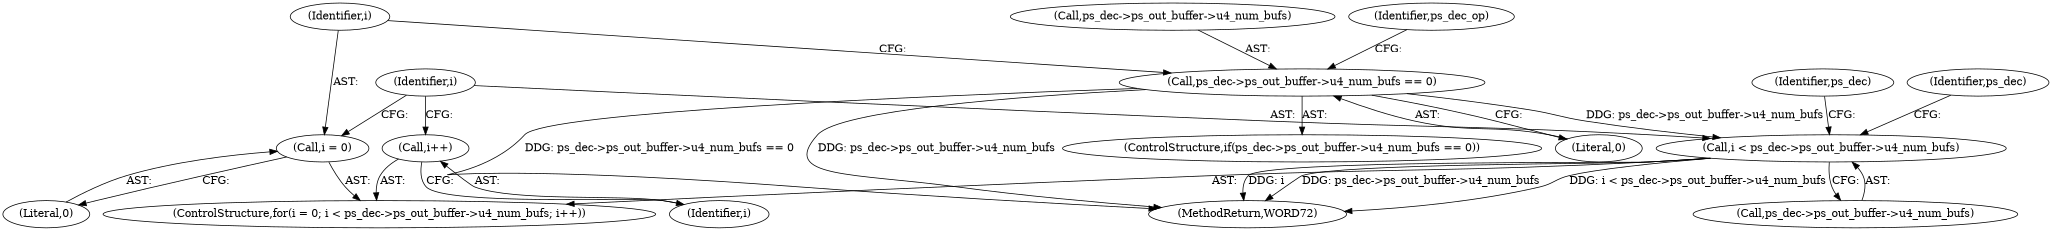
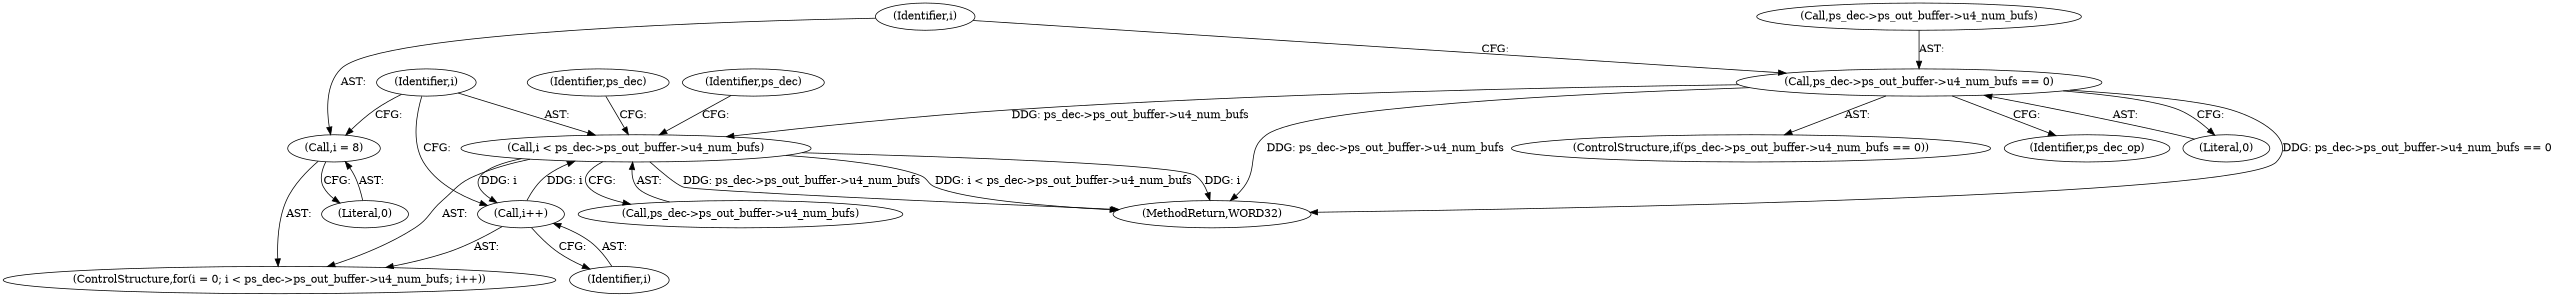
  digraph {
    n1 [label="(Call,i < ps_dec->ps_out_buffer->u4_num_bufs)"]
    n2 [label="(Call,i++)"]
    n3 [label="(Call,ps_dec->ps_out_buffer->u4_num_bufs)"]
    n4 [label="(ControlStructure,for(i = 0; i < ps_dec->ps_out_buffer->u4_num_bufs; i++))"]
-   n5 [label="(MethodReturn,WORD72)"]
+   n5 [label="(MethodReturn,WORD32)"]
    n6 [label="(Identifier,i)"]
-   n7 [label="(Call,i = 0)"]
+   n7 [label="(Call,i = 8)"]
    n8 [label="(Literal,0)"]
    n9 [label="(Call,ps_dec->ps_out_buffer->u4_num_bufs == 0)"]
    n10 [label="(ControlStructure,if(ps_dec->ps_out_buffer->u4_num_bufs == 0))"]
    n11 [label="(Literal,0)"]
    n12 [label="(Identifier,i)"]
    n13 [label="(Identifier,i)"]
    n14 [label="(Call,ps_dec->ps_out_buffer->u4_num_bufs)"]
    n15 [label="(Identifier,ps_dec)"]
    n16 [label="(Identifier,ps_dec)"]
    n17 [label="(Identifier,ps_dec_op)"]
+   n1 -> n2 [label="DDG: i"]
    n1 -> n3 [label="CFG: "]
    n1 -> n4 [label="AST: "]
    n1 -> n5 [label="DDG: i"]
    n1 -> n5 [label="DDG: ps_dec->ps_out_buffer->u4_num_bufs"]
    n1 -> n5 [label="DDG: i < ps_dec->ps_out_buffer->u4_num_bufs"]
+   n2 -> n1 [label="DDG: i"]
    n2 -> n4 [label="AST: "]
    n2 -> n6 [label="CFG: "]
    n3 -> n1 [label="AST: "]
    n6 -> n2 [label="AST: "]
    n7 -> n4 [label="AST: "]
    n7 -> n8 [label="CFG: "]
    n8 -> n7 [label="AST: "]
    n9 -> n1 [label="DDG: ps_dec->ps_out_buffer->u4_num_bufs"]
    n9 -> n5 [label="DDG: ps_dec->ps_out_buffer->u4_num_bufs == 0"]
    n9 -> n5 [label="DDG: ps_dec->ps_out_buffer->u4_num_bufs"]
    n9 -> n10 [label="AST: "]
    n9 -> n11 [label="CFG: "]
    n11 -> n9 [label="AST: "]
    n12 -> n1 [label="AST: "]
    n12 -> n2 [label="CFG: "]
    n12 -> n7 [label="CFG: "]
    n13 -> n7 [label="AST: "]
    n13 -> n9 [label="CFG: "]
    n14 -> n9 [label="AST: "]
    n15 -> n1 [label="CFG: "]
    n16 -> n1 [label="CFG: "]
-   n17 -> n9 [label="CFG: "]
+   n9 -> n17 [label="CFG: "]
  }
